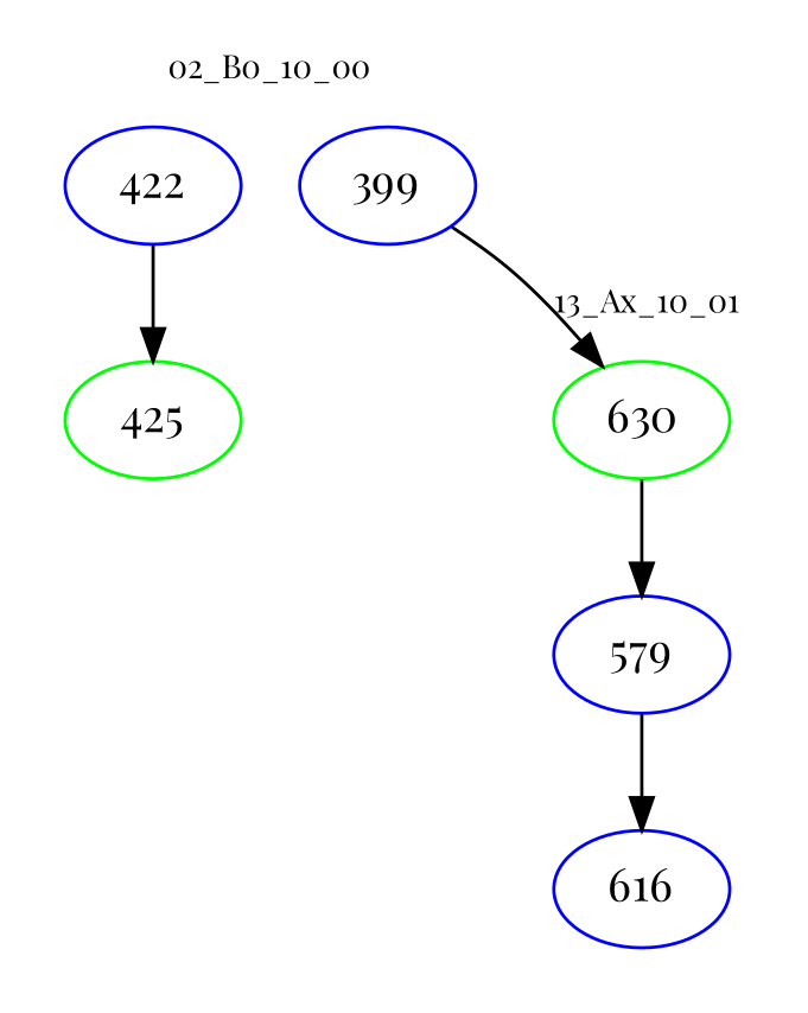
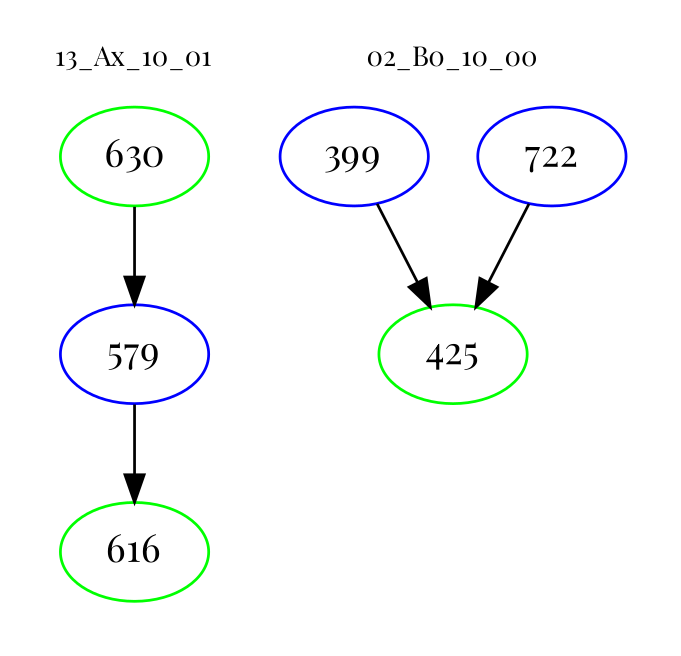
  digraph {
    fontname="Playfair Display"
    node [color=green fontname="Playfair Display"]
    edge [color=black fontname="Playfair Display"]
    n1 [label=630]
    n2 [color=blue label=579]
-   n3 [color=blue label=616]
-   n4 [color=blue label=422]
+   n3 [label=616]
+   n4 [color=blue label=722]
    n5 [color=blue label=399]
    n6 [label=425]
    subgraph cluster_1 {
      color=white
      fontsize=10
      label="13_Ax_10_01"
      n1
      n2
      n3
    }
    subgraph cluster_2 {
      color=white
      fontsize=10
      label="02_B0_10_00"
      n4
      n5
      n6
    }
    n1 -> n2
    n2 -> n3
    n4 -> n6
-   n5 -> n1
+   n5 -> n6
  }
